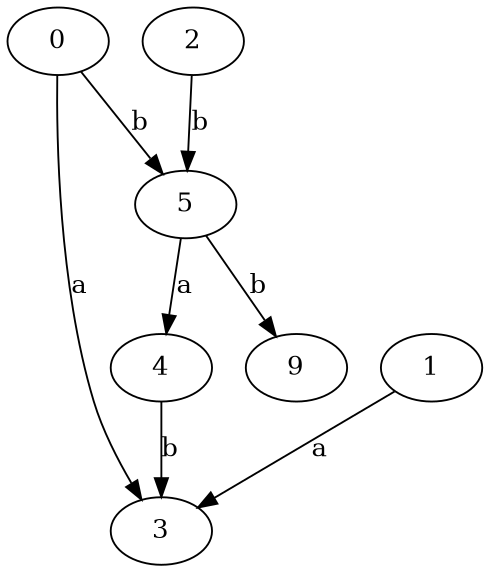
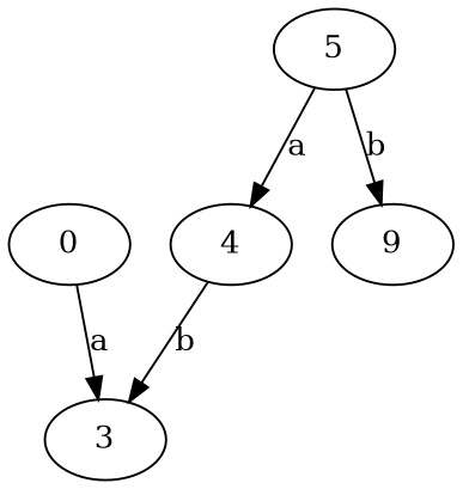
  strict digraph {
    fontname="DejaVu Serif"
    node [fontname="DejaVu Serif"]
    edge [fontname="DejaVu Serif"]
    4
    3
    n3 [label=5]
    n4 [label=9]
    0
-   1
-   2
    4 -> 3 [label=b]
    n3 -> 4 [label=a]
    n3 -> n4 [label=b]
    0 -> 3 [label=a]
-   0 -> n3 [label=b]
-   1 -> 3 [label=a]
-   2 -> n3 [label=b]
  }
